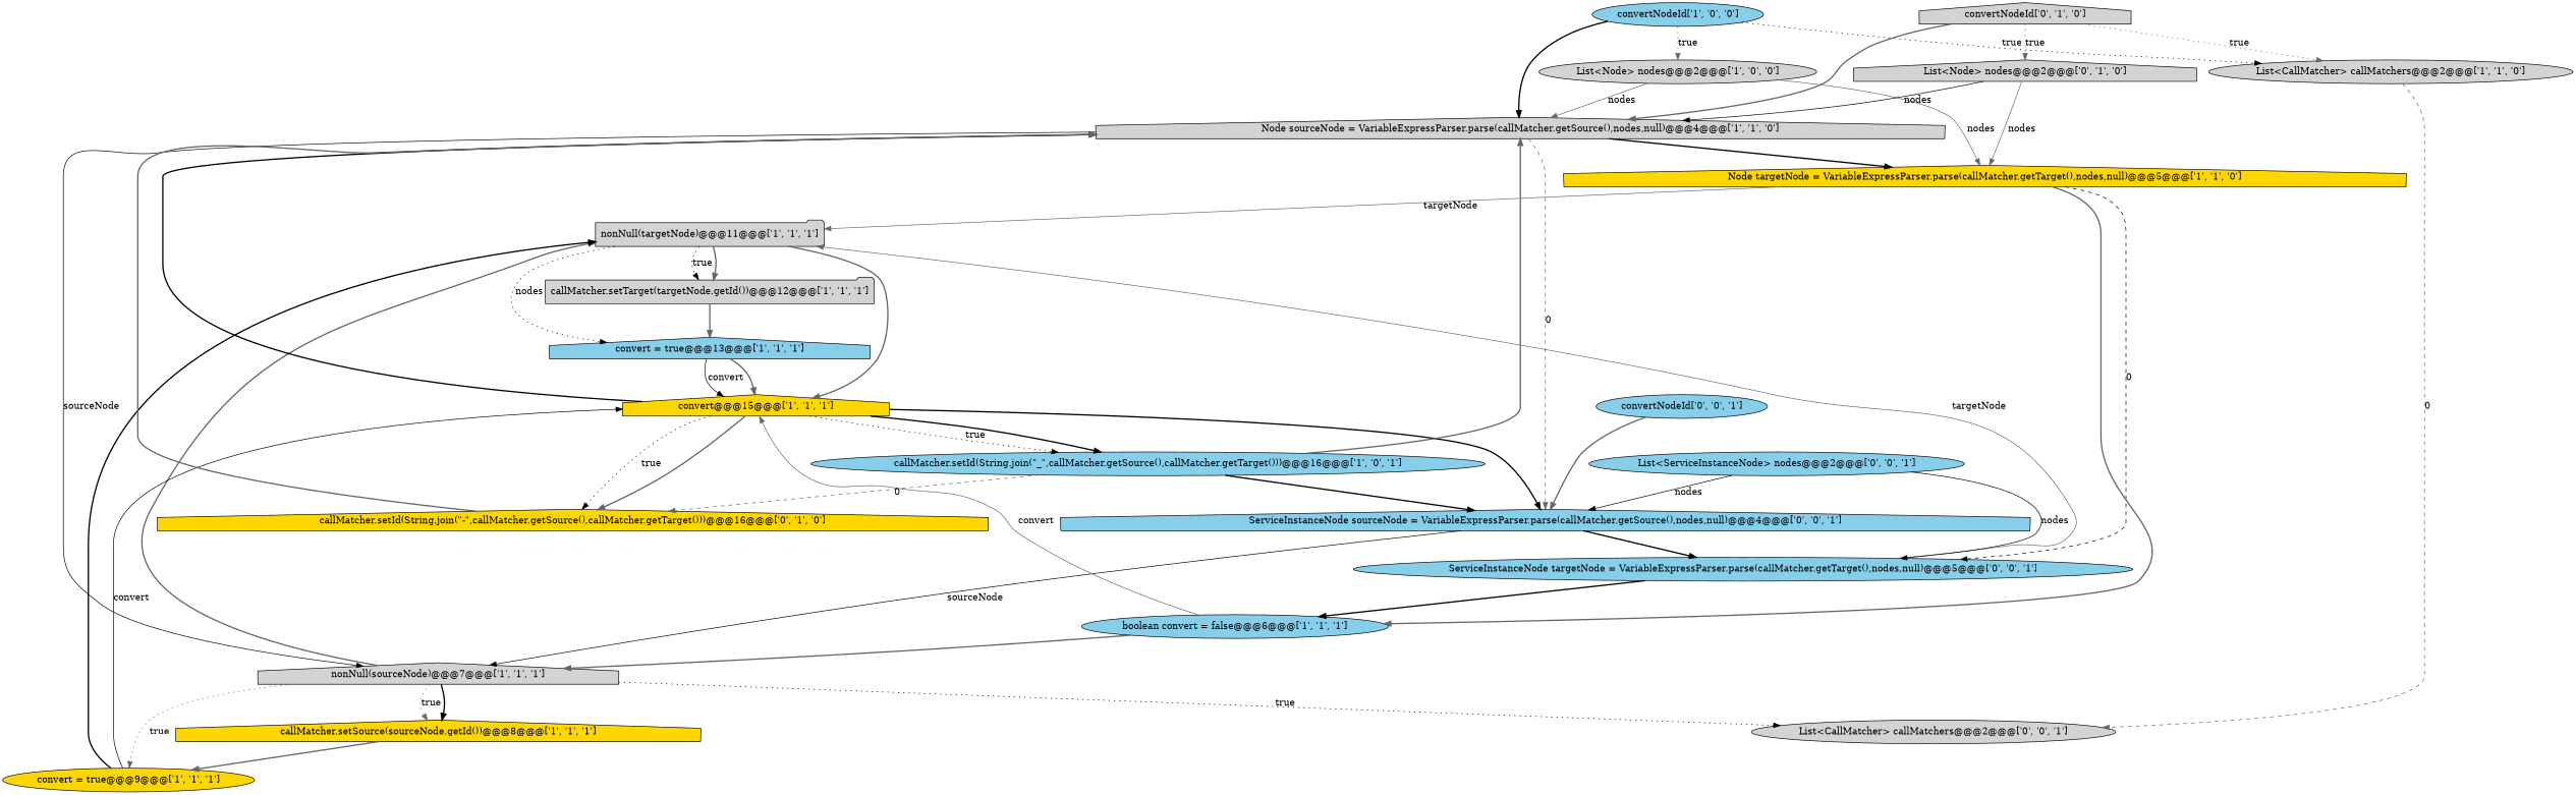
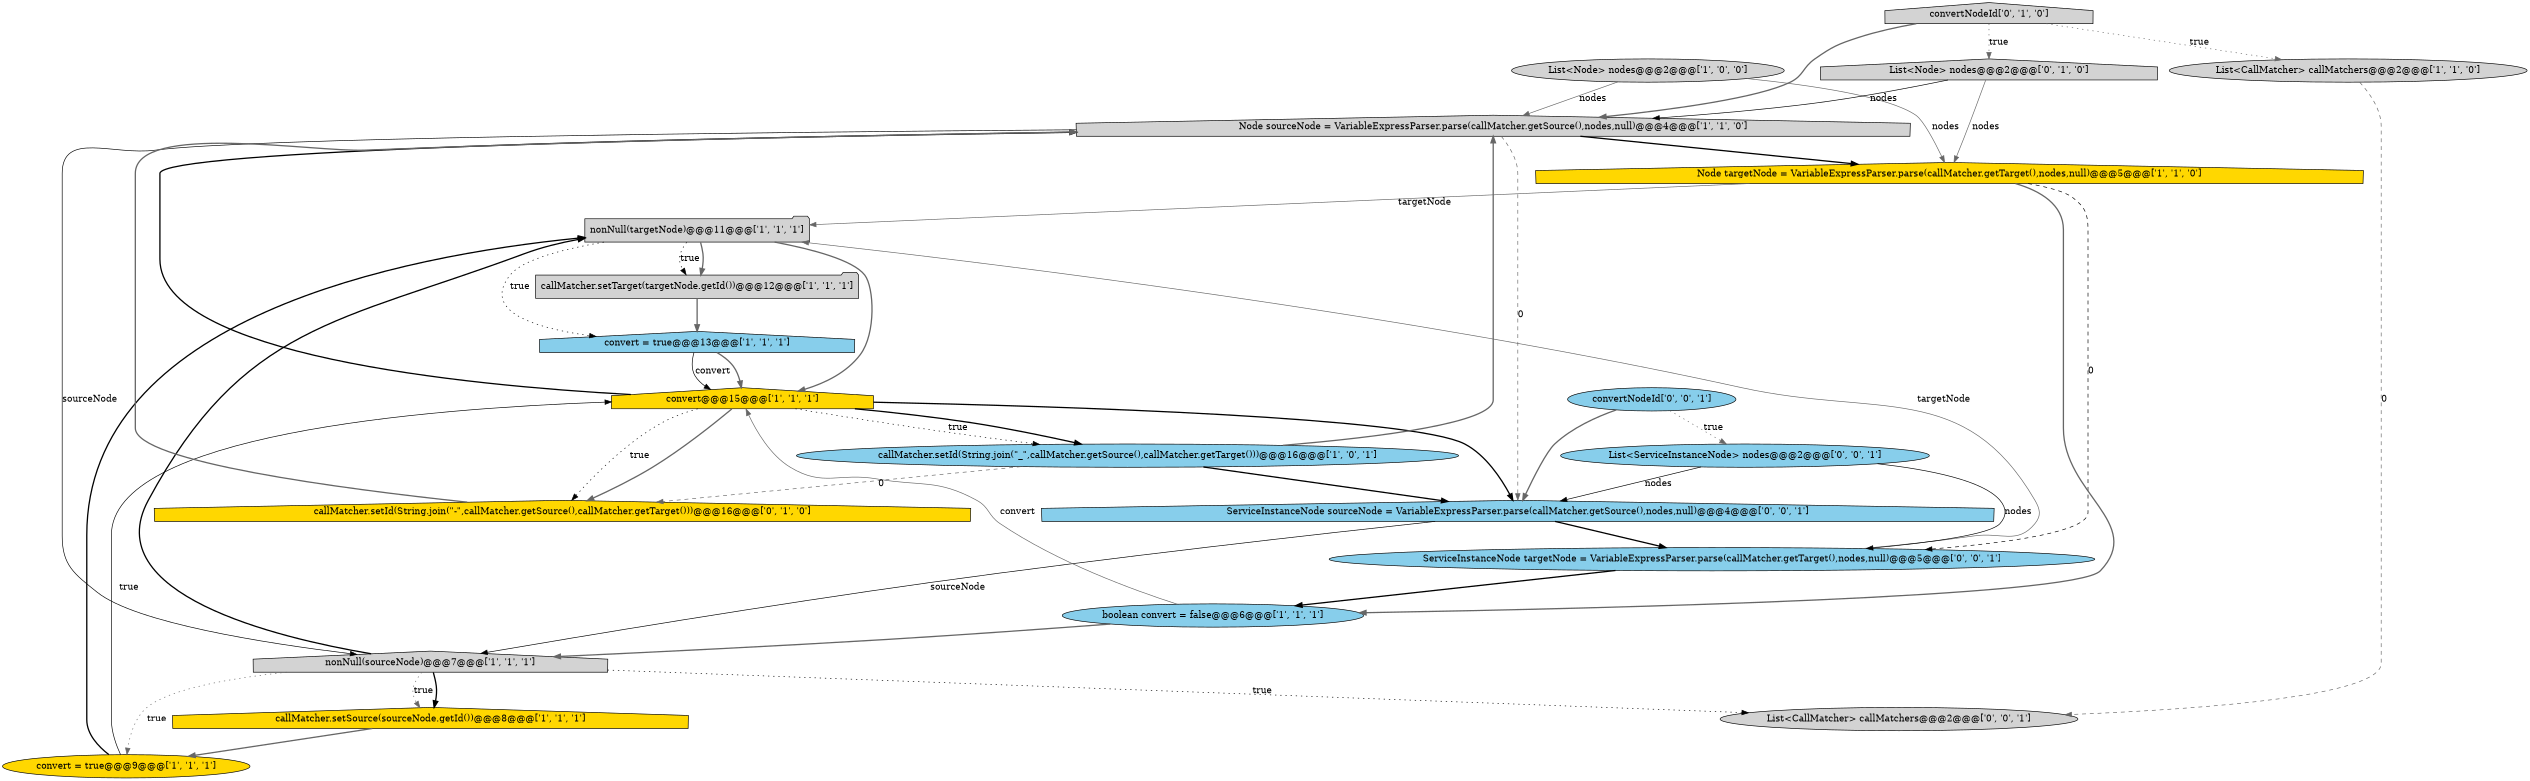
  digraph {
    node [fillcolor=lightgrey shape=house style=filled]
    edge [color=gray40 style=bold]
    n1 [label="Node sourceNode = VariableExpressParser.parse(callMatcher.getSource(),nodes,null)@@@4@@@['1', '1', '0']"]
    n2 [fillcolor=gold label="Node targetNode = VariableExpressParser.parse(callMatcher.getTarget(),nodes,null)@@@5@@@['1', '1', '0']"]
    n3 [fillcolor=skyblue label="ServiceInstanceNode sourceNode = VariableExpressParser.parse(callMatcher.getSource(),nodes,null)@@@4@@@['0', '0', '1']"]
    n4 [label="nonNull(sourceNode)@@@7@@@['1', '1', '1']"]
    n5 [label="nonNull(targetNode)@@@11@@@['1', '1', '1']" shape=folder]
    n6 [fillcolor=skyblue label="ServiceInstanceNode targetNode = VariableExpressParser.parse(callMatcher.getTarget(),nodes,null)@@@5@@@['0', '0', '1']" shape=ellipse]
    n7 [fillcolor=skyblue label="boolean convert = false@@@6@@@['1', '1', '1']" shape=ellipse]
    n8 [label="List<CallMatcher> callMatchers@@@2@@@['0', '0', '1']" shape=ellipse]
    n9 [fillcolor=gold label="callMatcher.setSource(sourceNode.getId())@@@8@@@['1', '1', '1']"]
    n10 [fillcolor=gold label="convert = true@@@9@@@['1', '1', '1']" shape=ellipse]
    n11 [fillcolor=skyblue label="convert = true@@@13@@@['1', '1', '1']"]
    n12 [label="callMatcher.setTarget(targetNode.getId())@@@12@@@['1', '1', '1']" shape=folder]
    n13 [fillcolor=gold label="convert@@@15@@@['1', '1', '1']"]
    n14 [fillcolor=skyblue label="callMatcher.setId(String.join(\"_\",callMatcher.getSource(),callMatcher.getTarget()))@@@16@@@['1', '0', '1']" shape=ellipse]
    n15 [fillcolor=gold label="callMatcher.setId(String.join(\"-\",callMatcher.getSource(),callMatcher.getTarget()))@@@16@@@['0', '1', '0']"]
    n16 [fillcolor=skyblue label="convertNodeId['0', '0', '1']" shape=ellipse]
    n17 [fillcolor=skyblue label="List<ServiceInstanceNode> nodes@@@2@@@['0', '0', '1']" shape=ellipse]
    n18 [label="List<CallMatcher> callMatchers@@@2@@@['1', '1', '0']" shape=ellipse]
    n19 [label="List<Node> nodes@@@2@@@['1', '0', '0']" shape=ellipse]
-   n20 [fillcolor=skyblue label="convertNodeId['1', '0', '0']" shape=ellipse]
    n21 [label="List<Node> nodes@@@2@@@['0', '1', '0']"]
    n22 [label="convertNodeId['0', '1', '0']"]
    n1 -> n2 [color=black]
    n1 -> n3 [label=0 style=dashed]
    n1 -> n4 [color=black label=sourceNode style=solid]
    n2 -> n5 [label=targetNode style=solid]
    n2 -> n6 [color=black label=0 style=dashed]
    n2 -> n7
    n3 -> n4 [color=black label=sourceNode style=solid]
    n3 -> n6 [color=black]
-   n4 -> n5
+   n4 -> n5 [color=black]
    n4 -> n8 [color=black label=true style=dotted]
    n4 -> n9 [color=black]
    n4 -> n9 [label=true style=dotted]
    n4 -> n10 [label=true style=dotted]
-   n5 -> n11 [color=black label=nodes style=dotted]
+   n5 -> n11 [color=black label=true style=dotted]
    n5 -> n12
    n5 -> n12 [color=black label=true style=dotted]
    n5 -> n13
    n6 -> n5 [label=targetNode style=solid]
    n6 -> n7 [color=black]
    n7 -> n4
    n7 -> n13 [label=convert style=solid]
    n9 -> n10
    n10 -> n5 [color=black]
-   n10 -> n13 [color=black label=convert style=solid]
+   n10 -> n13 [color=black label=true style=solid]
    n11 -> n13
    n11 -> n13 [color=black label=convert style=solid]
    n12 -> n11
    n13 -> n1 [color=black]
    n13 -> n3 [color=black]
    n13 -> n14 [color=black]
    n13 -> n14 [color=black label=true style=dotted]
    n13 -> n15 [color=black label=true style=dotted]
    n13 -> n15
    n14 -> n1
    n14 -> n3 [color=black]
    n14 -> n15 [label=0 style=dashed]
    n15 -> n1
    n16 -> n3
+   n16 -> n17 [label=true style=dotted]
    n17 -> n3 [color=black label=nodes style=solid]
    n17 -> n6 [color=black label=nodes style=solid]
    n18 -> n8 [label=0 style=dashed]
    n19 -> n1 [label=nodes style=solid]
    n19 -> n2 [label=nodes style=solid]
-   n20 -> n1 [color=black]
-   n20 -> n18 [color=black label=true style=dotted]
-   n20 -> n19 [label=true style=dotted]
    n21 -> n1 [color=black label=nodes style=solid]
    n21 -> n2 [label=nodes style=solid]
    n22 -> n1
    n22 -> n18 [label=true style=dotted]
    n22 -> n21 [label=true style=dotted]
  }
